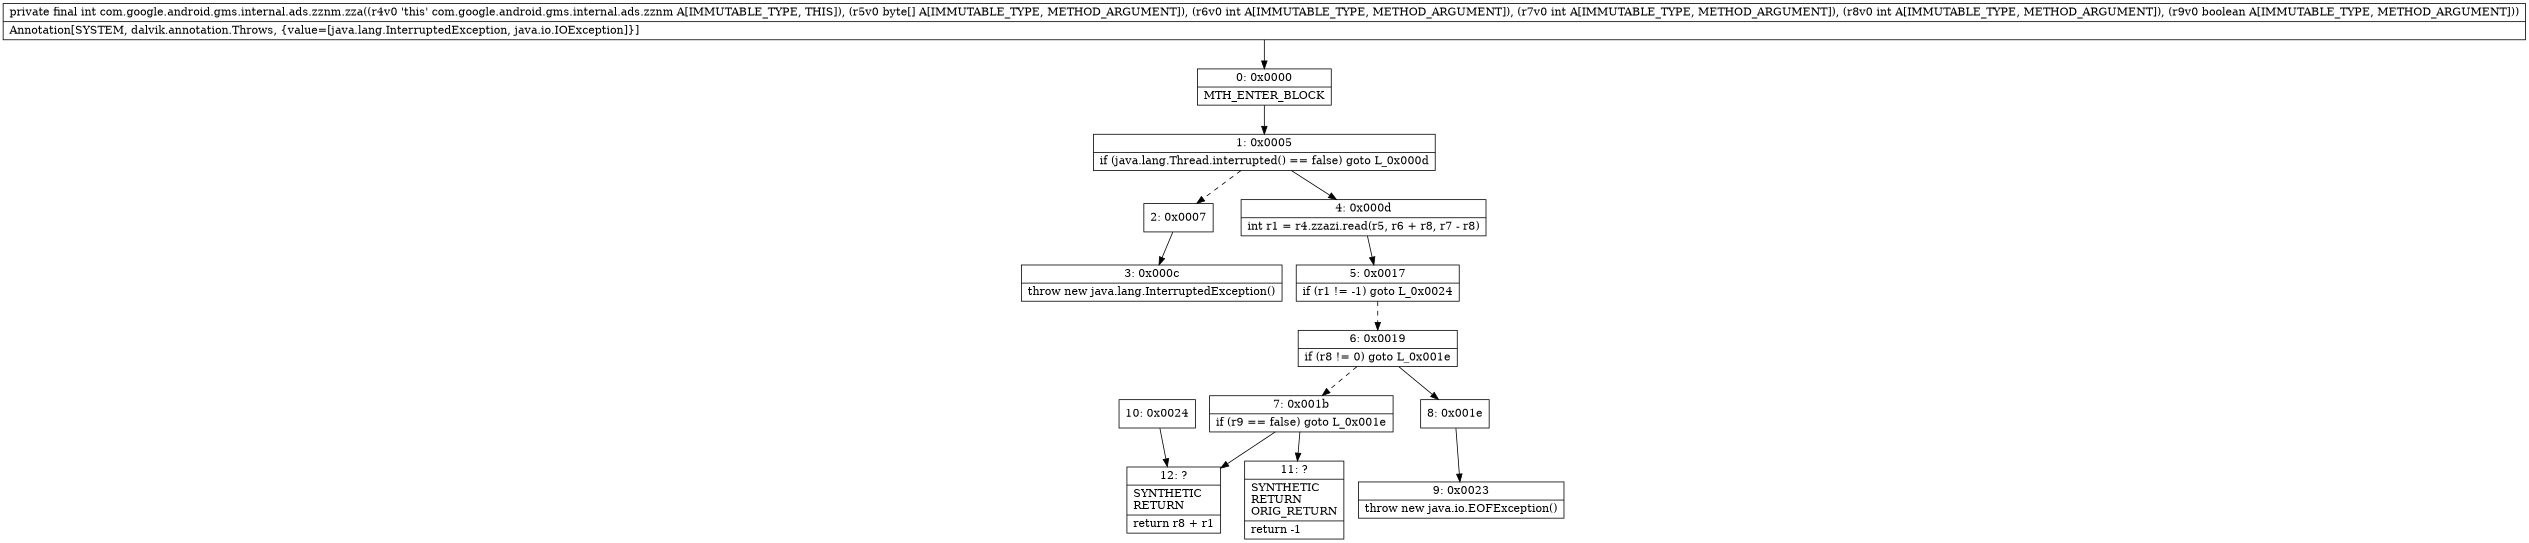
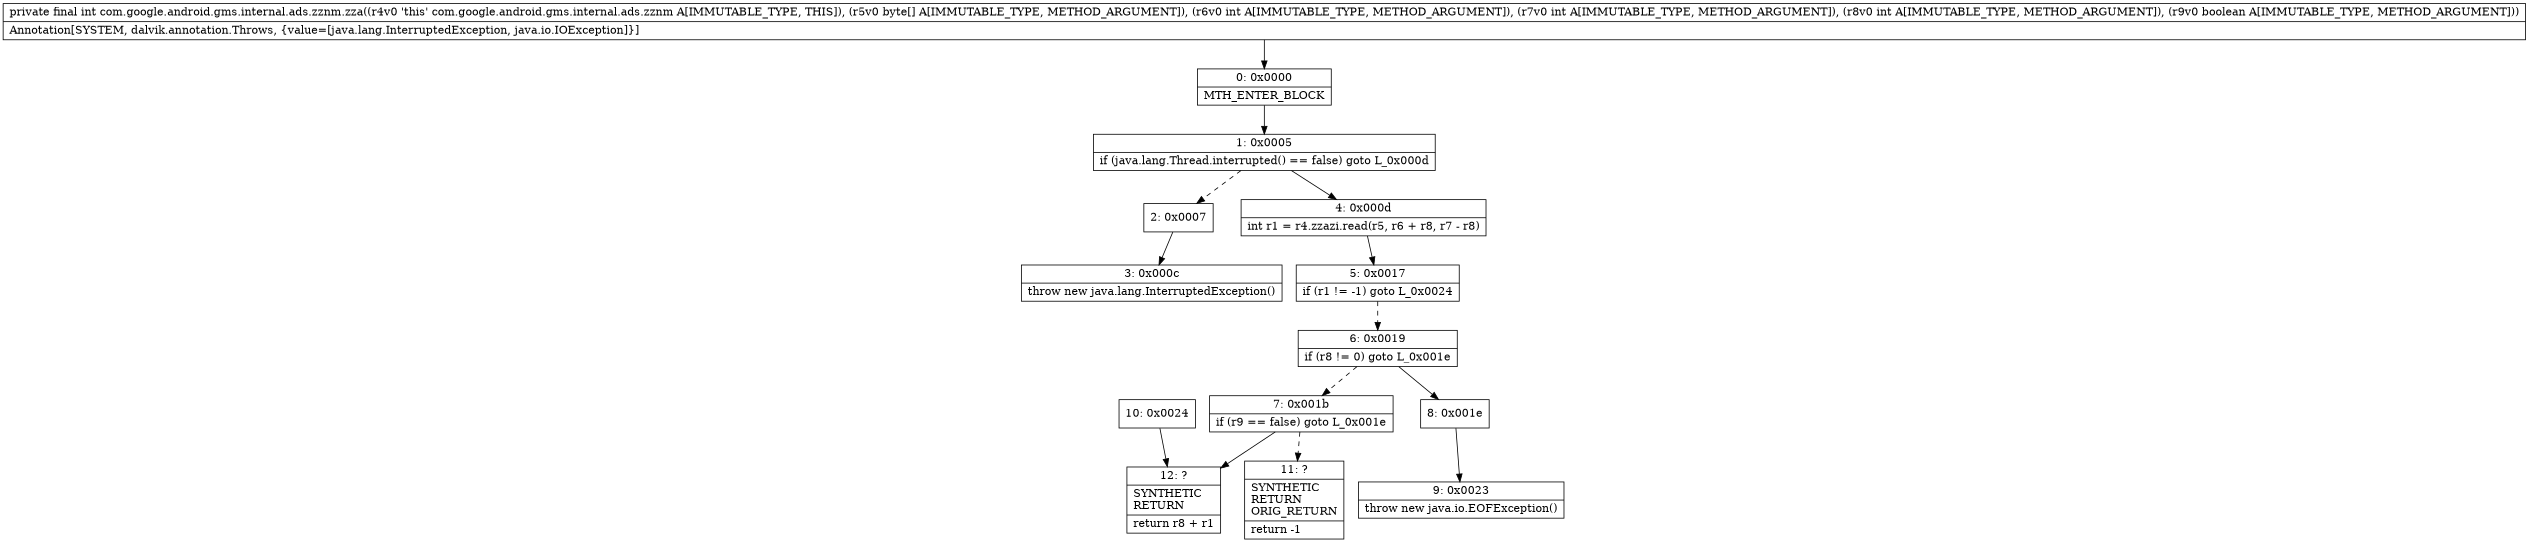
  digraph {
    node [shape=record]
    n1 [label="{0\:\ 0x0000|MTH_ENTER_BLOCK\l}"]
    n2 [label="{1\:\ 0x0005|if (java.lang.Thread.interrupted() == false) goto L_0x000d\l}"]
    n3 [label="{2\:\ 0x0007}"]
    n4 [label="{4\:\ 0x000d|int r1 = r4.zzazi.read(r5, r6 + r8, r7 \- r8)\l}"]
    n5 [label="{3\:\ 0x000c|throw new java.lang.InterruptedException()\l}"]
    n6 [label="{5\:\ 0x0017|if (r1 != \-1) goto L_0x0024\l}"]
    n7 [label="{6\:\ 0x0019|if (r8 != 0) goto L_0x001e\l}"]
    n8 [label="{7\:\ 0x001b|if (r9 == false) goto L_0x001e\l}"]
    n9 [label="{8\:\ 0x001e}"]
    n10 [label="{10\:\ 0x0024}"]
    n11 [label="{12\:\ ?|SYNTHETIC\lRETURN\l|return r8 + r1\l}"]
    n12 [label="{11\:\ ?|SYNTHETIC\lRETURN\lORIG_RETURN\l|return \-1\l}"]
    n13 [label="{9\:\ 0x0023|throw new java.io.EOFException()\l}"]
    n14 [label="{private final int com.google.android.gms.internal.ads.zznm.zza((r4v0 'this' com.google.android.gms.internal.ads.zznm A[IMMUTABLE_TYPE, THIS]), (r5v0 byte[] A[IMMUTABLE_TYPE, METHOD_ARGUMENT]), (r6v0 int A[IMMUTABLE_TYPE, METHOD_ARGUMENT]), (r7v0 int A[IMMUTABLE_TYPE, METHOD_ARGUMENT]), (r8v0 int A[IMMUTABLE_TYPE, METHOD_ARGUMENT]), (r9v0 boolean A[IMMUTABLE_TYPE, METHOD_ARGUMENT]))  | Annotation[SYSTEM, dalvik.annotation.Throws, \{value=[java.lang.InterruptedException, java.io.IOException]\}]\l}"]
    n1 -> n2
    n2 -> n3 [style=dashed]
    n2 -> n4
    n3 -> n5
    n4 -> n6
    n6 -> n7 [style=dashed]
    n7 -> n8 [style=dashed]
    n7 -> n9
    n8 -> n11
-   n8 -> n12 [style=solid]
+   n8 -> n12 [style=dashed]
    n9 -> n13
    n10 -> n11
    n14 -> n1
  }
